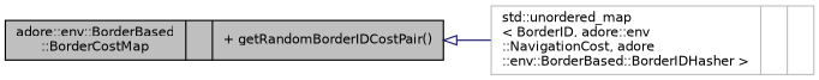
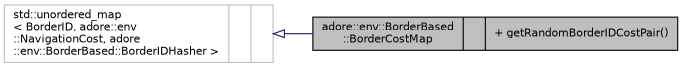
  digraph {
    rankdir=LR
    node [fontname=Helvetica fontsize=10 shape=record style=filled]
    n1 [color=black fillcolor=grey75 fontcolor=black height=0.2 label="{adore::env::BorderBased\l::BorderCostMap\n||+ getRandomBorderIDCostPair()\l}" width=0.4]
    n2 [color=grey75 fillcolor=white height=0.2 label="{std::unordered_map\l\< BorderID, adore::env\l::NavigationCost, adore\l::env::BorderBased::BorderIDHasher \>\n||}" width=0.4]
-   n1 -> n2 [arrowtail=onormal color=midnightblue dir=back fontname=Helvetica fontsize=10 labelfontname=Helvetica labelfontsize=10 style=solid]
+   n2 -> n1 [arrowtail=onormal color=midnightblue dir=back fontname=Helvetica fontsize=10 labelfontname=Helvetica labelfontsize=10 style=solid]
  }
